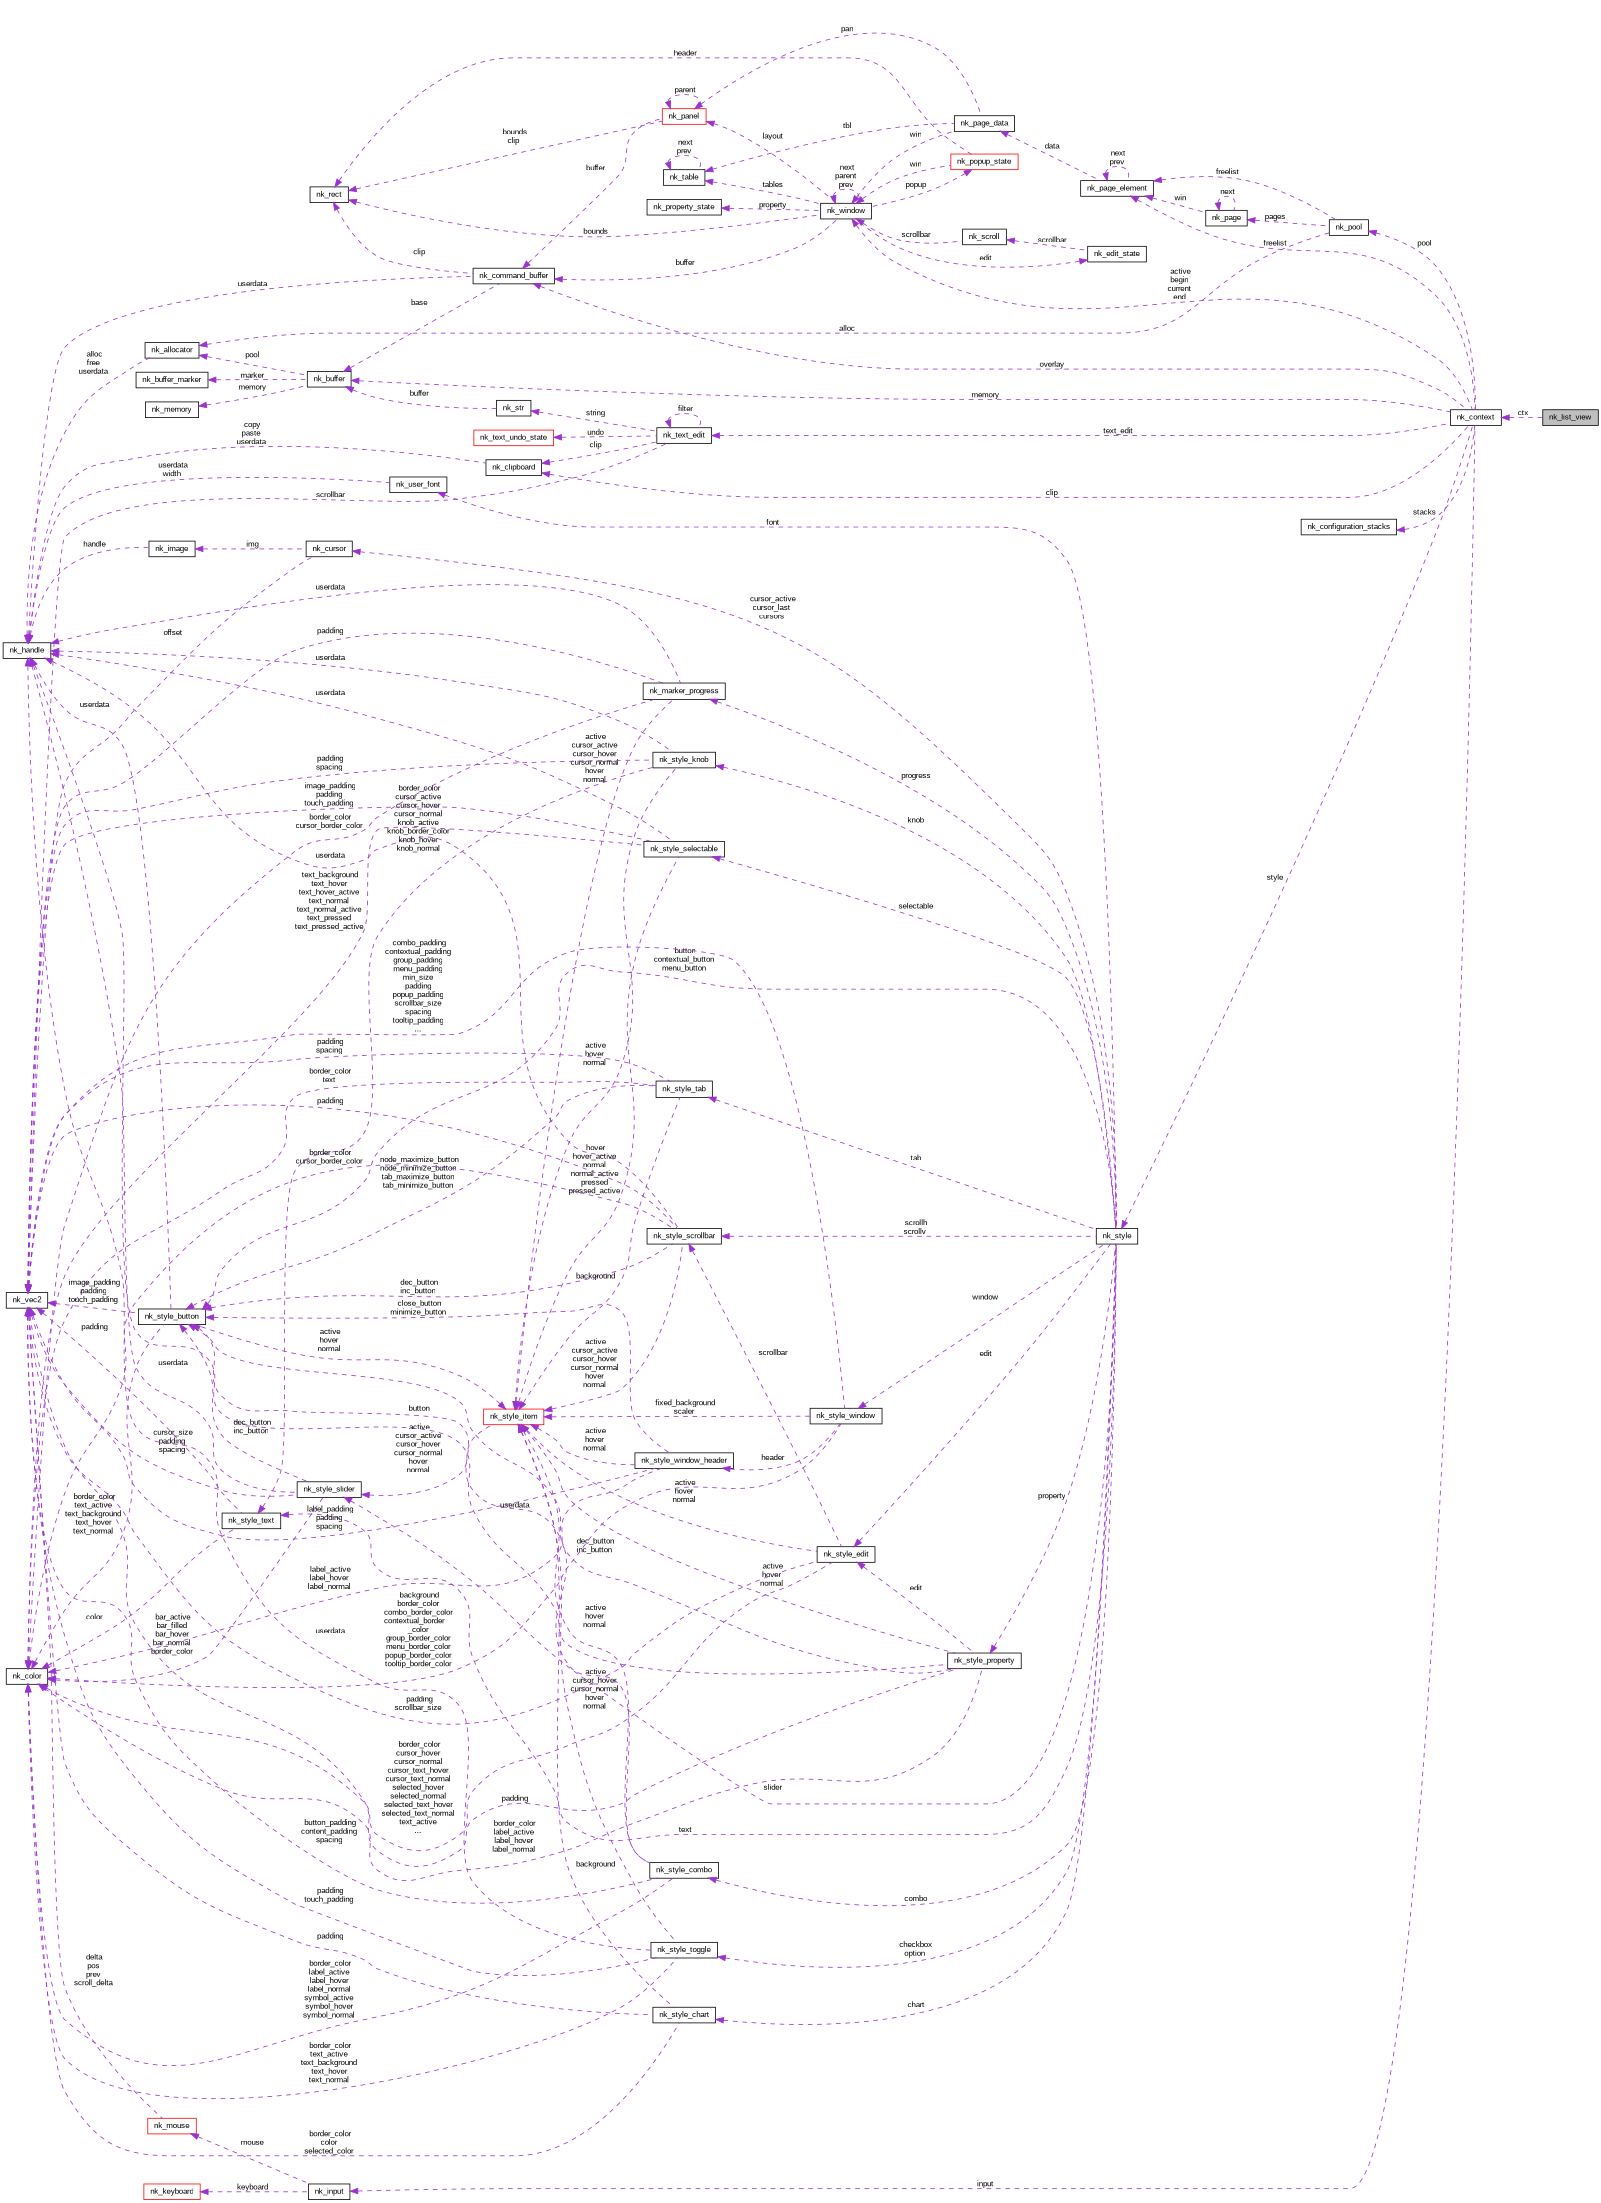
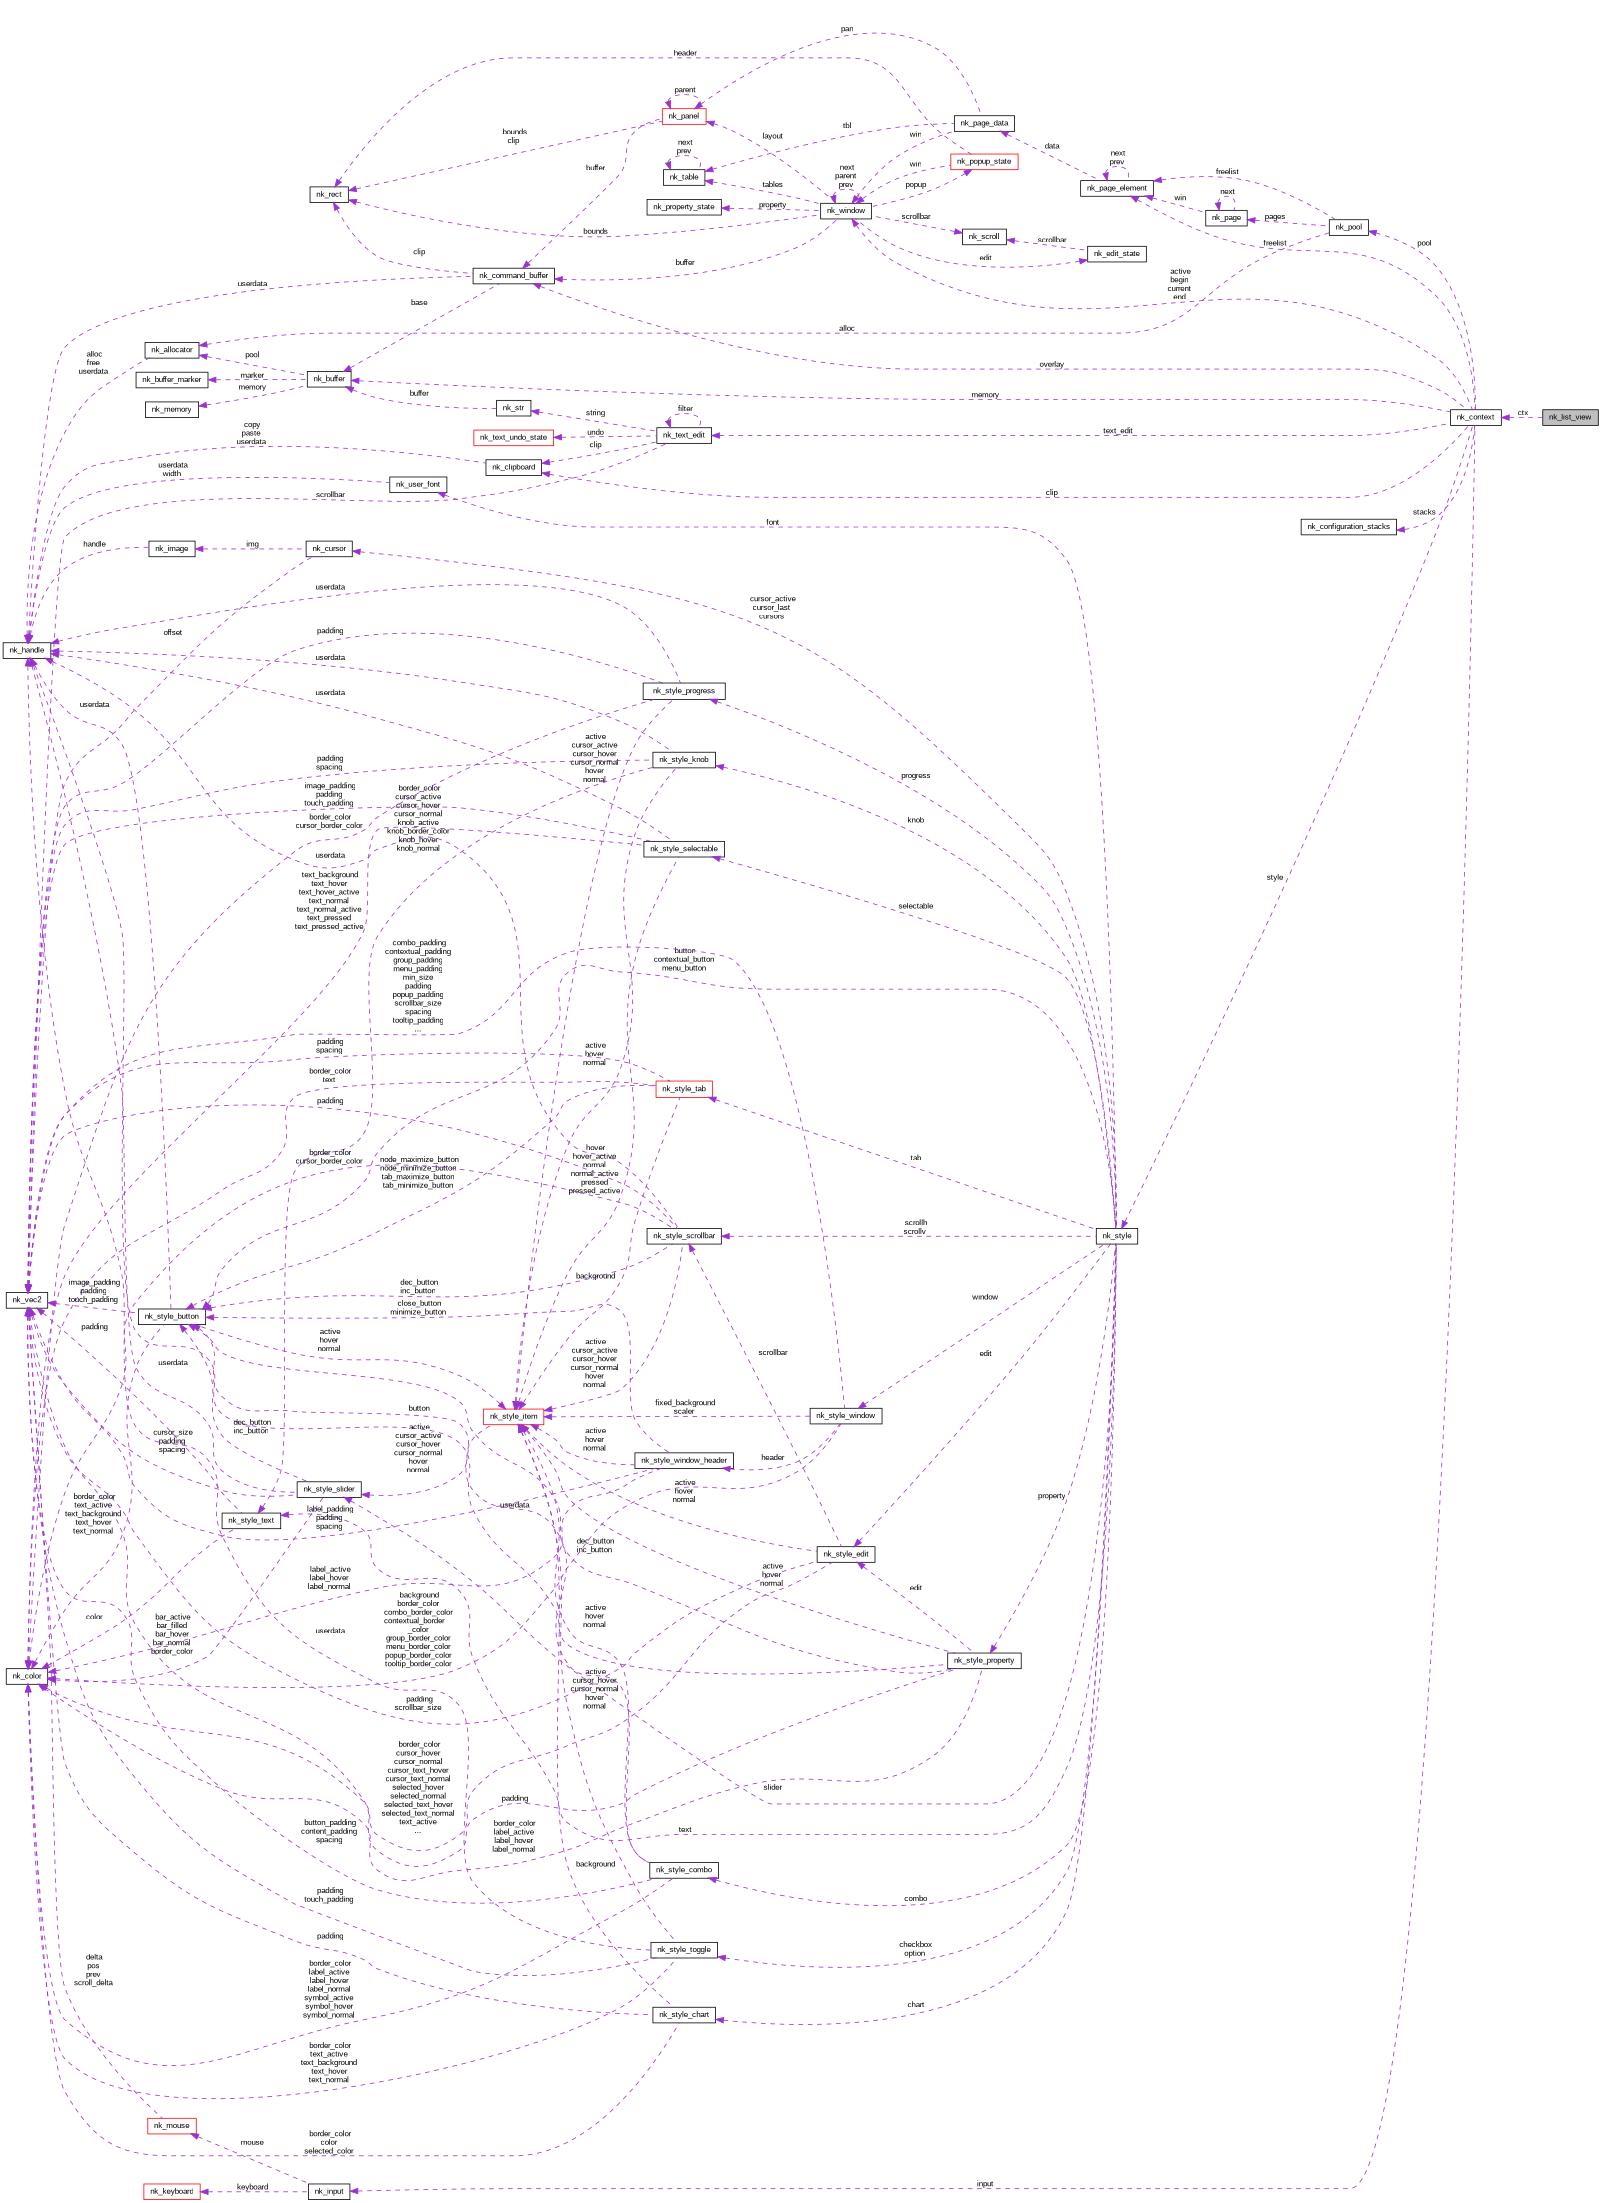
  digraph {
    fontname="Liberation Sans"
    rankdir=LR
    node [color=black fillcolor=white fontname="Liberation Sans" fontsize=10 shape=record style=filled]
    edge [color=darkorchid3 dir=back fontname="Liberation Sans" fontsize=10 labelfontname=Helvetica labelfontsize=10 style=dashed]
    n1 [fillcolor=grey75 fontcolor=black height=0.2 label=nk_list_view width=0.4]
    n2 [height=0.2 label=nk_context width=0.4]
    n3 [height=0.2 label=nk_command_buffer width=0.4]
    n4 [height=0.2 label=nk_window width=0.4]
    n5 [color=red height=0.2 label=nk_panel width=0.4]
    n6 [color=red height=0.2 label=nk_popup_state width=0.4]
    n7 [height=0.2 label=nk_page_data width=0.4]
    n8 [height=0.2 label=nk_rect width=0.4]
    n9 [height=0.2 label=nk_buffer width=0.4]
    n10 [height=0.2 label=nk_str width=0.4]
    n11 [height=0.2 label=nk_text_edit width=0.4]
    n12 [height=0.2 label=nk_allocator width=0.4]
    n13 [height=0.2 label=nk_pool width=0.4]
    n14 [height=0.2 label=nk_handle width=0.4]
    n15 [height=0.2 label=nk_style_selectable width=0.4]
    n16 [height=0.2 label=nk_image width=0.4]
    n17 [height=0.2 label=nk_style_property width=0.4]
    n18 [height=0.2 label=nk_style_button width=0.4]
    n19 [height=0.2 label=nk_style_scrollbar width=0.4]
    n20 [height=0.2 label=nk_user_font width=0.4]
-   n21 [height=0.2 label=nk_marker_progress width=0.4]
+   n21 [height=0.2 label=nk_style_progress width=0.4]
    n22 [height=0.2 label=nk_style_knob width=0.4]
    n23 [height=0.2 label=nk_style_toggle width=0.4]
    n24 [height=0.2 label=nk_style_slider width=0.4]
    n25 [height=0.2 label=nk_clipboard width=0.4]
    n26 [height=0.2 label=nk_style width=0.4]
    n27 [height=0.2 label=nk_cursor width=0.4]
-   n28 [height=0.2 label=nk_style_tab width=0.4]
+   n28 [color=red height=0.2 label=nk_style_tab width=0.4]
    n29 [height=0.2 label=nk_style_combo width=0.4]
    n30 [height=0.2 label=nk_style_window_header width=0.4]
    n31 [height=0.2 label=nk_style_edit width=0.4]
    n32 [color=red height=0.2 label=nk_style_item width=0.4]
    n33 [height=0.2 label=nk_buffer_marker width=0.4]
    n34 [height=0.2 label=nk_memory width=0.4]
    n35 [height=0.2 label=nk_configuration_stacks width=0.4]
    n36 [height=0.2 label=nk_style_text width=0.4]
    n37 [height=0.2 label=nk_color width=0.4]
    n38 [height=0.2 label=nk_style_window width=0.4]
    n39 [height=0.2 label=nk_style_chart width=0.4]
    n40 [height=0.2 label=nk_vec2 width=0.4]
    n41 [color=red height=0.2 label=nk_mouse width=0.4]
    n42 [height=0.2 label=nk_input width=0.4]
    n43 [height=0.2 label=nk_page width=0.4]
    n44 [height=0.2 label=nk_page_element width=0.4]
    n45 [height=0.2 label=nk_scroll width=0.4]
    n46 [height=0.2 label=nk_edit_state width=0.4]
    n47 [height=0.2 label=nk_property_state width=0.4]
    n48 [height=0.2 label=nk_table width=0.4]
    n49 [color=red height=0.2 label=nk_keyboard width=0.4]
    n50 [color=red height=0.2 label=nk_text_undo_state width=0.4]
    n2 -> n1 [label=" ctx"]
    n3 -> n2 [label=" overlay"]
    n3 -> n4 [label=" buffer"]
    n3 -> n5 [label=" buffer"]
    n4 -> n2 [label=" active\nbegin\ncurrent\nend"]
    n4 -> n4 [label=" next\nparent\nprev"]
    n4 -> n6 [label=" win"]
    n4 -> n7 [label=" win"]
    n5 -> n4 [label=" layout"]
    n5 -> n5 [label=" parent"]
    n5 -> n7 [label=" pan"]
    n6 -> n4 [label=" popup"]
    n7 -> n44 [label=" data"]
    n8 -> n3 [label=" clip"]
    n8 -> n4 [label=" bounds"]
    n8 -> n5 [label=" bounds\nclip"]
    n8 -> n6 [label=" header"]
    n9 -> n2 [label=" memory"]
    n9 -> n3 [label=" base"]
    n9 -> n10 [label=" buffer"]
    n10 -> n11 [label=" string"]
    n11 -> n2 [label=" text_edit"]
    n11 -> n11 [label=" filter"]
    n12 -> n9 [label=" pool"]
    n12 -> n13 [label=" alloc"]
    n13 -> n2 [label=" pool"]
    n14 -> n3 [label=" userdata"]
    n14 -> n12 [label=" alloc\nfree\nuserdata"]
    n14 -> n15 [label=" userdata"]
    n14 -> n16 [label=" handle"]
    n14 -> n17 [label=" userdata"]
    n14 -> n18 [label=" userdata"]
    n14 -> n19 [label=" userdata"]
    n14 -> n20 [label=" userdata\nwidth"]
    n14 -> n21 [label=" userdata"]
    n14 -> n22 [label=" userdata"]
    n14 -> n23 [label=" userdata"]
    n14 -> n24 [label=" userdata"]
    n14 -> n25 [label=" copy\npaste\nuserdata"]
    n15 -> n26 [label=" selectable"]
    n16 -> n27 [label=" img"]
    n17 -> n26 [label=" property"]
    n18 -> n17 [label=" dec_button\ninc_button"]
    n18 -> n19 [label=" dec_button\ninc_button"]
    n18 -> n24 [label=" dec_button\ninc_button"]
    n18 -> n26 [label=" button\ncontextual_button\nmenu_button"]
    n18 -> n28 [label=" node_maximize_button\nnode_minimize_button\ntab_maximize_button\ntab_minimize_button"]
    n18 -> n29 [label=" button"]
    n18 -> n30 [label=" close_button\nminimize_button"]
    n19 -> n26 [label=" scrollh\nscrollv"]
    n19 -> n31 [label=" scrollbar"]
    n20 -> n26 [label=" font"]
    n21 -> n26 [label=" progress"]
    n22 -> n26 [label=" knob"]
    n23 -> n26 [label=" checkbox\noption"]
    n24 -> n26 [label=" slider"]
    n24 -> n32 [label=" active\ncursor_active\ncursor_hover\ncursor_normal\nhover\nnormal"]
    n25 -> n2 [label=" clip"]
    n25 -> n11 [label=" clip"]
    n26 -> n2 [label=" style"]
    n27 -> n26 [label=" cursor_active\ncursor_last\ncursors"]
    n28 -> n26 [label=" tab"]
    n29 -> n26 [label=" combo"]
    n30 -> n38 [label=" header"]
    n31 -> n17 [label=" edit"]
    n31 -> n26 [label=" edit"]
    n32 -> n15 [label=" hover\nhover_active\nnormal\nnormal_active\npressed\npressed_active"]
    n32 -> n17 [label=" active\nhover\nnormal"]
    n32 -> n18 [label=" active\nhover\nnormal"]
    n32 -> n19 [label=" active\ncursor_active\ncursor_hover\ncursor_normal\nhover\nnormal"]
    n32 -> n21 [label=" active\ncursor_active\ncursor_hover\ncursor_normal\nhover\nnormal"]
    n32 -> n22 [label=" active\nhover\nnormal"]
    n32 -> n23 [label=" active\ncursor_hover\ncursor_normal\nhover\nnormal"]
    n32 -> n28 [label=" background"]
    n32 -> n29 [label=" active\nhover\nnormal"]
    n32 -> n30 [label=" active\nhover\nnormal"]
    n32 -> n31 [label=" active\nhover\nnormal"]
    n32 -> n38 [label=" fixed_background\nscaler"]
    n32 -> n39 [label=" background"]
    n33 -> n9 [label=" marker"]
    n34 -> n9 [label=" memory"]
    n35 -> n2 [label=" stacks"]
    n36 -> n22 [label=" border_color\ncursor_active\ncursor_hover\ncursor_normal\nknob_active\nknob_border_color\nknob_hover\nknob_normal"]
    n36 -> n26 [label=" text"]
    n37 -> n15 [label=" text_background\ntext_hover\ntext_hover_active\ntext_normal\ntext_normal_active\ntext_pressed\ntext_pressed_active"]
    n37 -> n17 [label=" border_color\nlabel_active\nlabel_hover\nlabel_normal"]
    n37 -> n18 [label=" border_color\ntext_active\ntext_background\ntext_hover\ntext_normal"]
    n37 -> n19 [label=" border_color\ncursor_border_color"]
    n37 -> n21 [label=" border_color\ncursor_border_color"]
    n37 -> n23 [label=" border_color\ntext_active\ntext_background\ntext_hover\ntext_normal"]
    n37 -> n24 [label=" bar_active\nbar_filled\nbar_hover\nbar_normal\nborder_color"]
    n37 -> n28 [label=" border_color\ntext"]
    n37 -> n29 [label=" border_color\nlabel_active\nlabel_hover\nlabel_normal\nsymbol_active\nsymbol_hover\nsymbol_normal"]
    n37 -> n30 [label=" label_active\nlabel_hover\nlabel_normal"]
    n37 -> n31 [label=" border_color\ncursor_hover\ncursor_normal\ncursor_text_hover\ncursor_text_normal\nselected_hover\nselected_normal\nselected_text_hover\nselected_text_normal\ntext_active\n..."]
    n37 -> n36 [label=" color"]
    n37 -> n38 [label=" background\nborder_color\ncombo_border_color\ncontextual_border\l_color\ngroup_border_color\nmenu_border_color\npopup_border_color\ntooltip_border_color"]
    n37 -> n39 [label=" border_color\ncolor\nselected_color"]
    n38 -> n26 [label=" window"]
    n39 -> n26 [label=" chart"]
    n40 -> n11 [label=" scrollbar"]
    n40 -> n15 [label=" image_padding\npadding\ntouch_padding"]
    n40 -> n17 [label=" padding"]
    n40 -> n18 [label=" image_padding\npadding\ntouch_padding"]
    n40 -> n19 [label=" padding"]
    n40 -> n21 [label=" padding"]
    n40 -> n22 [label=" padding\nspacing"]
    n40 -> n23 [label=" padding\ntouch_padding"]
    n40 -> n24 [label=" cursor_size\npadding\nspacing"]
    n40 -> n27 [label=" offset"]
    n40 -> n28 [label=" padding\nspacing"]
    n40 -> n29 [label=" button_padding\ncontent_padding\nspacing"]
    n40 -> n30 [label=" label_padding\npadding\nspacing"]
    n40 -> n31 [label=" padding\nscrollbar_size"]
    n40 -> n36 [label=" padding"]
    n40 -> n38 [label=" combo_padding\ncontextual_padding\ngroup_padding\nmenu_padding\nmin_size\npadding\npopup_padding\nscrollbar_size\nspacing\ntooltip_padding\n..."]
    n40 -> n39 [label=" padding"]
    n40 -> n41 [label=" delta\npos\nprev\nscroll_delta"]
    n41 -> n42 [label=" mouse"]
    n42 -> n2 [label=" input"]
    n43 -> n13 [label=" pages"]
    n43 -> n43 [label=" next"]
    n44 -> n2 [label=" freelist"]
    n44 -> n13 [label=" freelist"]
    n44 -> n43 [label=" win"]
    n44 -> n44 [label=" next\nprev"]
-   n4 -> n45 [label=" scrollbar"]
+   n45 -> n4 [label=" scrollbar"]
    n45 -> n46 [label=" scrollbar"]
    n46 -> n4 [label=" edit"]
    n47 -> n4 [label=" property"]
    n48 -> n4 [label=" tables"]
    n48 -> n7 [label=" tbl"]
    n48 -> n48 [label=" next\nprev"]
    n49 -> n42 [label=" keyboard"]
    n50 -> n11 [label=" undo"]
  }
